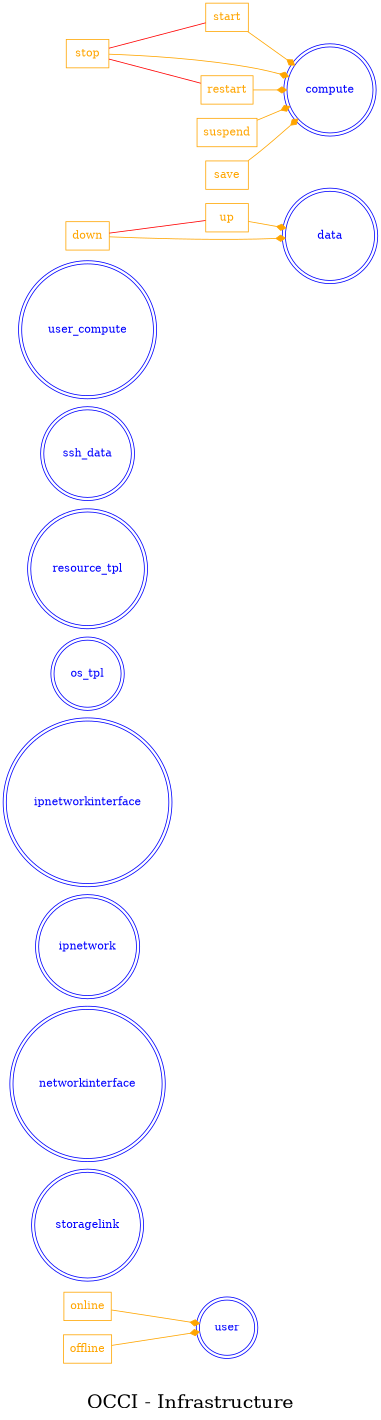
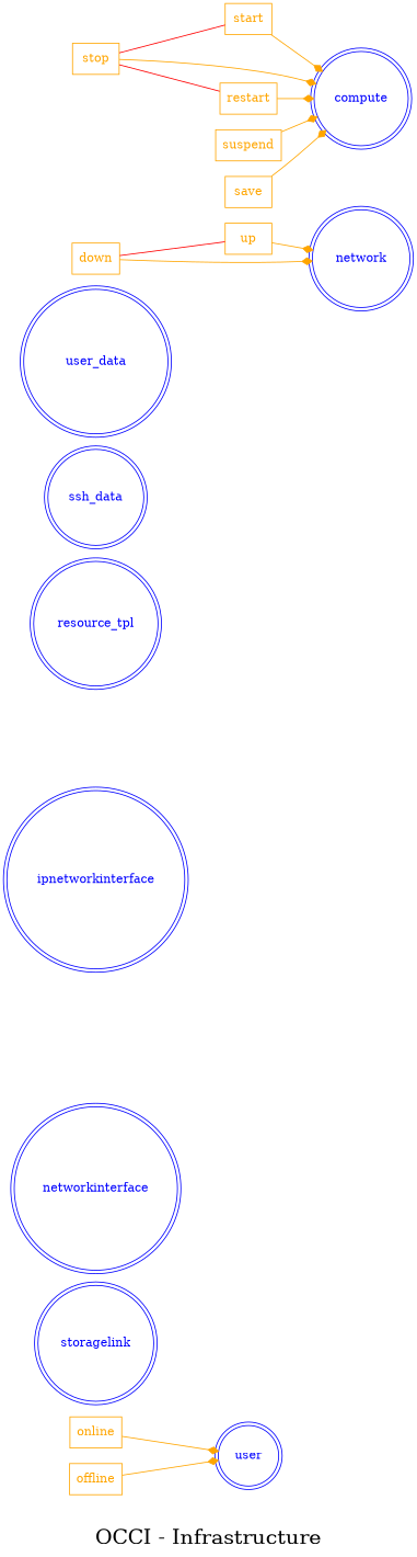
  digraph {
    fontsize=24
    label="OCCI - Infrastructure"
    rankdir=LR
    splines=true
    node [color=blue fontcolor=blue shape=doublecircle]
    edge [arrowhead=diamond arrowtail=none color=orange fontcolor=orange]
    n1 [label=user]
    storagelink
    networkinterface
-   ipnetwork
    ipnetworkinterface
-   os_tpl
    resource_tpl
    n8 [label=ssh_data]
-   user_data [label=user_compute]
+   user_data
    up [color=orange fontcolor=orange shape=box]
-   network [label=data]
+   network
    down [color=orange fontcolor=orange shape=box]
    start [color=orange fontcolor=orange shape=box]
    compute
    stop [color=orange fontcolor=orange shape=box]
    restart [color=orange fontcolor=orange shape=box]
    suspend [color=orange fontcolor=orange shape=box]
    save [color=orange fontcolor=orange shape=box]
    online [color=orange fontcolor=orange shape=box]
    offline [color=orange fontcolor=orange shape=box]
    up -> network
    down -> up [arrowhead=none color=red fontcolor=red]
    down -> network
    start -> compute
    stop -> start [arrowhead=none color=red fontcolor=red]
    stop -> compute
    stop -> restart [arrowhead=none color=red fontcolor=red]
    restart -> compute
    suspend -> compute
    save -> compute
    online -> n1
    offline -> n1
  }
